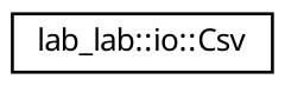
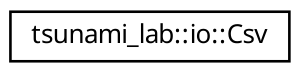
  digraph {
    rankdir=LR
    fontname="Noto Sans"
-   n1 [color=black fillcolor=white fontname="Noto Sans" fontsize=10 height=0.2 label="lab_lab::io::Csv" shape=record style=filled width=0.4]
+   n1 [color=black fillcolor=white fontname="Noto Sans" fontsize=10 height=0.2 label="tsunami_lab::io::Csv" shape=record style=filled width=0.4]
  }
